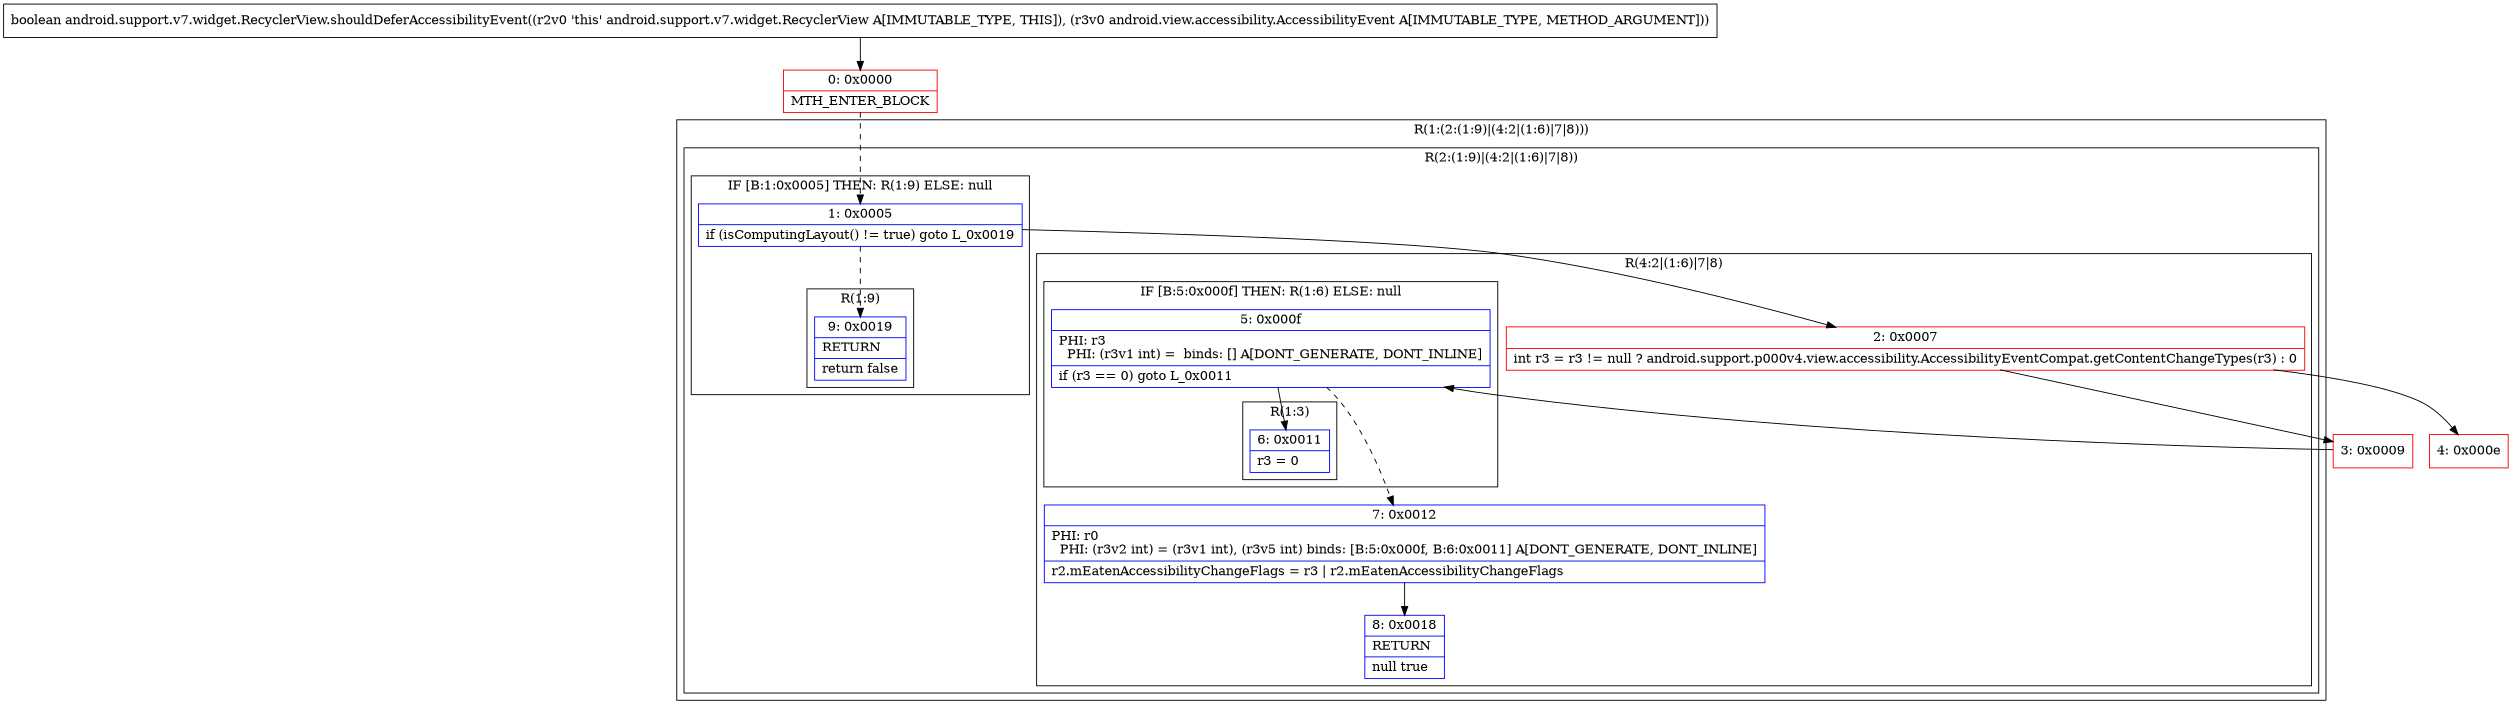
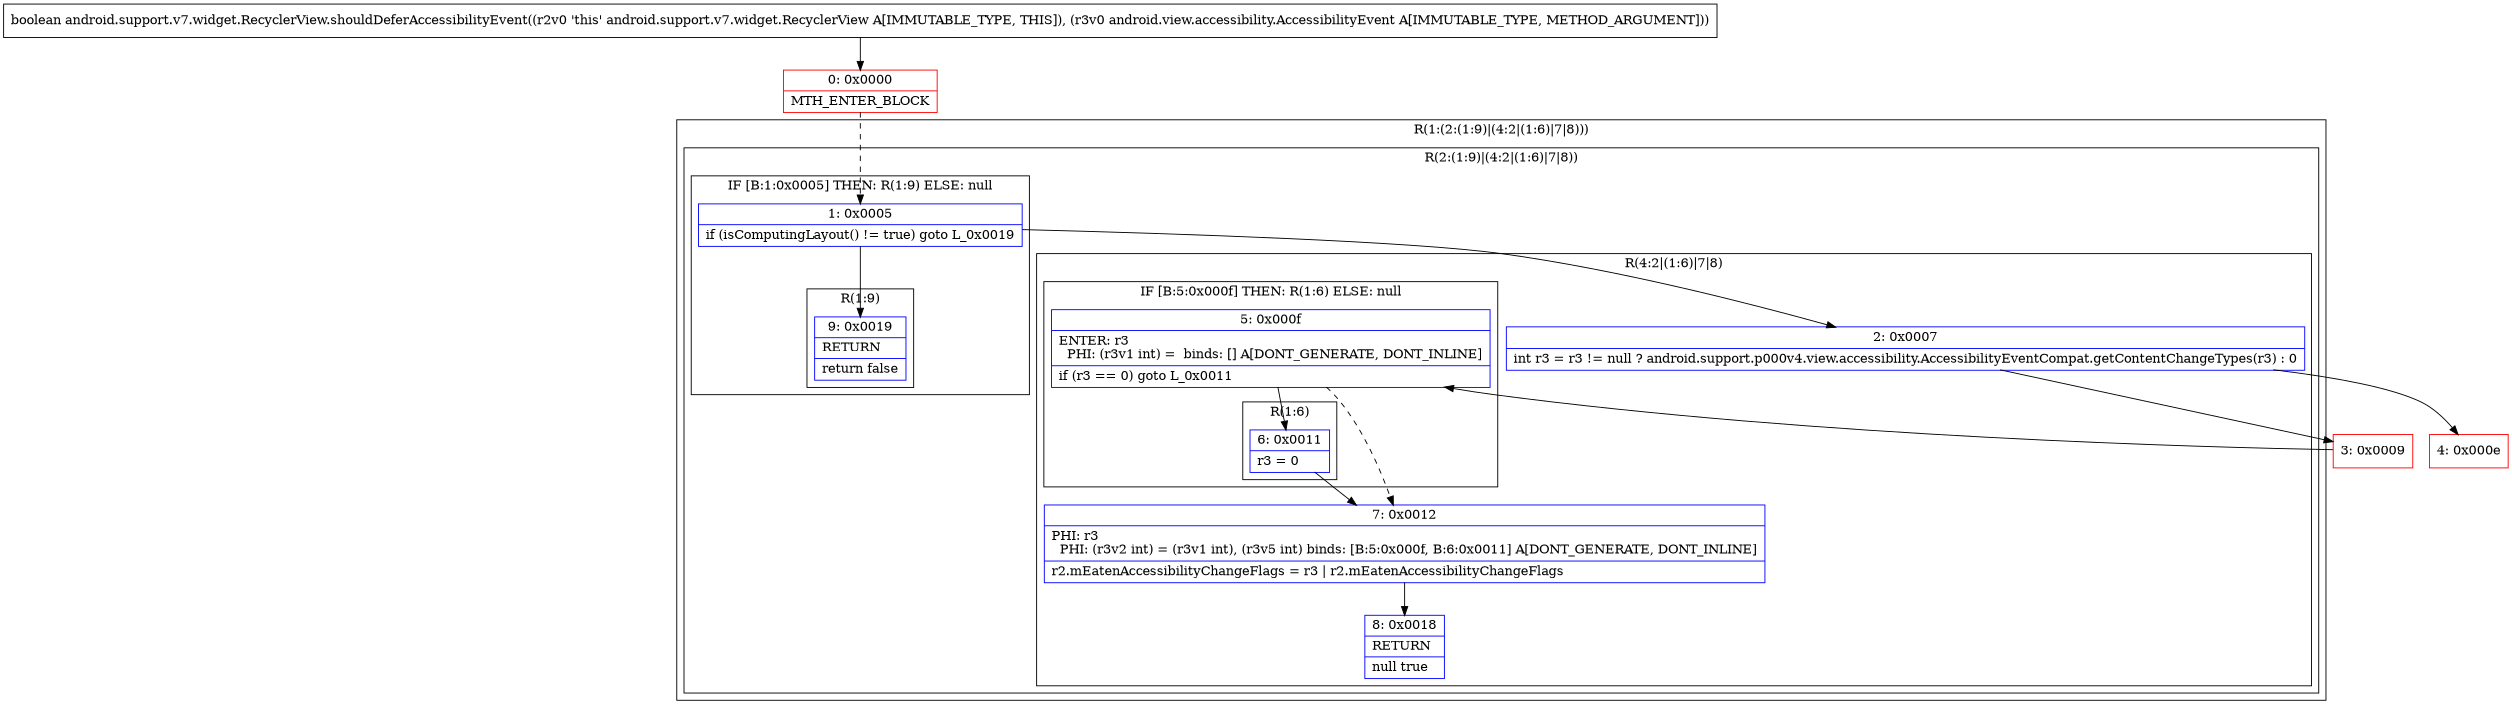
  digraph {
    node [color=blue shape=record]
    n1 [label="{9\:\ 0x0019|RETURN\l|return false\l}"]
    n2 [label="{1\:\ 0x0005|if (isComputingLayout() != true) goto L_0x0019\l}"]
    n3 [label="{6\:\ 0x0011|r3 = 0\l}"]
-   n4 [label="{5\:\ 0x000f|PHI: r3 \l  PHI: (r3v1 int) =  binds: [] A[DONT_GENERATE, DONT_INLINE]\l|if (r3 == 0) goto L_0x0011\l}"]
-   n5 [color=red label="{2\:\ 0x0007|int r3 = r3 != null ? android.support.p000v4.view.accessibility.AccessibilityEventCompat.getContentChangeTypes(r3) : 0\l}"]
-   n6 [label="{7\:\ 0x0012|PHI: r0 \l  PHI: (r3v2 int) = (r3v1 int), (r3v5 int) binds: [B:5:0x000f, B:6:0x0011] A[DONT_GENERATE, DONT_INLINE]\l|r2.mEatenAccessibilityChangeFlags = r3 \| r2.mEatenAccessibilityChangeFlags\l}"]
+   n4 [label="{5\:\ 0x000f|ENTER: r3 \l  PHI: (r3v1 int) =  binds: [] A[DONT_GENERATE, DONT_INLINE]\l|if (r3 == 0) goto L_0x0011\l}"]
+   n5 [label="{2\:\ 0x0007|int r3 = r3 != null ? android.support.p000v4.view.accessibility.AccessibilityEventCompat.getContentChangeTypes(r3) : 0\l}"]
+   n6 [label="{7\:\ 0x0012|PHI: r3 \l  PHI: (r3v2 int) = (r3v1 int), (r3v5 int) binds: [B:5:0x000f, B:6:0x0011] A[DONT_GENERATE, DONT_INLINE]\l|r2.mEatenAccessibilityChangeFlags = r3 \| r2.mEatenAccessibilityChangeFlags\l}"]
    n7 [label="{8\:\ 0x0018|RETURN\l|null true\l}"]
    n8 [color=red label="{3\:\ 0x0009}"]
    n9 [color=red label="{4\:\ 0x000e}"]
    n10 [color=red label="{0\:\ 0x0000|MTH_ENTER_BLOCK\l}"]
    n11 [label="{boolean android.support.v7.widget.RecyclerView.shouldDeferAccessibilityEvent((r2v0 'this' android.support.v7.widget.RecyclerView A[IMMUTABLE_TYPE, THIS]), (r3v0 android.view.accessibility.AccessibilityEvent A[IMMUTABLE_TYPE, METHOD_ARGUMENT])) }" color=""]
    subgraph cluster_1 {
      label="R(1:(2:(1:9)|(4:2|(1:6)|7|8)))"
      subgraph cluster_2 {
        label="R(2:(1:9)|(4:2|(1:6)|7|8))"
        subgraph cluster_3 {
          label="IF [B:1:0x0005] THEN: R(1:9) ELSE: null"
          n2
          subgraph cluster_4 {
            label="R(1:9)"
            n1
          }
        }
        subgraph cluster_5 {
          label="R(4:2|(1:6)|7|8)"
          n5
          n6
          n7
          subgraph cluster_6 {
            label="IF [B:5:0x000f] THEN: R(1:6) ELSE: null"
            n4
            subgraph cluster_7 {
-             label="R(1:3)"
+             label="R(1:6)"
              n3
            }
          }
        }
      }
    }
-   n2 -> n1 [style=dashed]
+   n2 -> n1
    n2 -> n5 [style=solid]
+   n3 -> n6
    n4 -> n3
    n4 -> n6 [style=dashed]
    n5 -> n8
    n5 -> n9
    n6 -> n7
    n8 -> n4
    n10 -> n2 [style=dashed]
    n11 -> n10
  }
